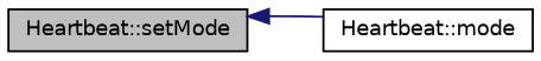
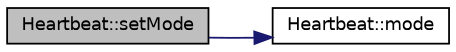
  digraph {
    rankdir=LR
    node [color=black fontname=Helvetica fontsize=10 shape=record style=filled]
    n1 [fillcolor=grey75 fontcolor=black height=0.2 label="Heartbeat::setMode" width=0.4]
    n2 [fillcolor=white height=0.2 label="Heartbeat::mode" width=0.4]
-   n2 -> n1 [color=midnightblue fontname=Helvetica fontsize=10 labelfontname=Helvetica labelfontsize=10 style=solid]
+   n1 -> n2 [color=midnightblue fontname=Helvetica fontsize=10 labelfontname=Helvetica labelfontsize=10 style=solid]
  }
